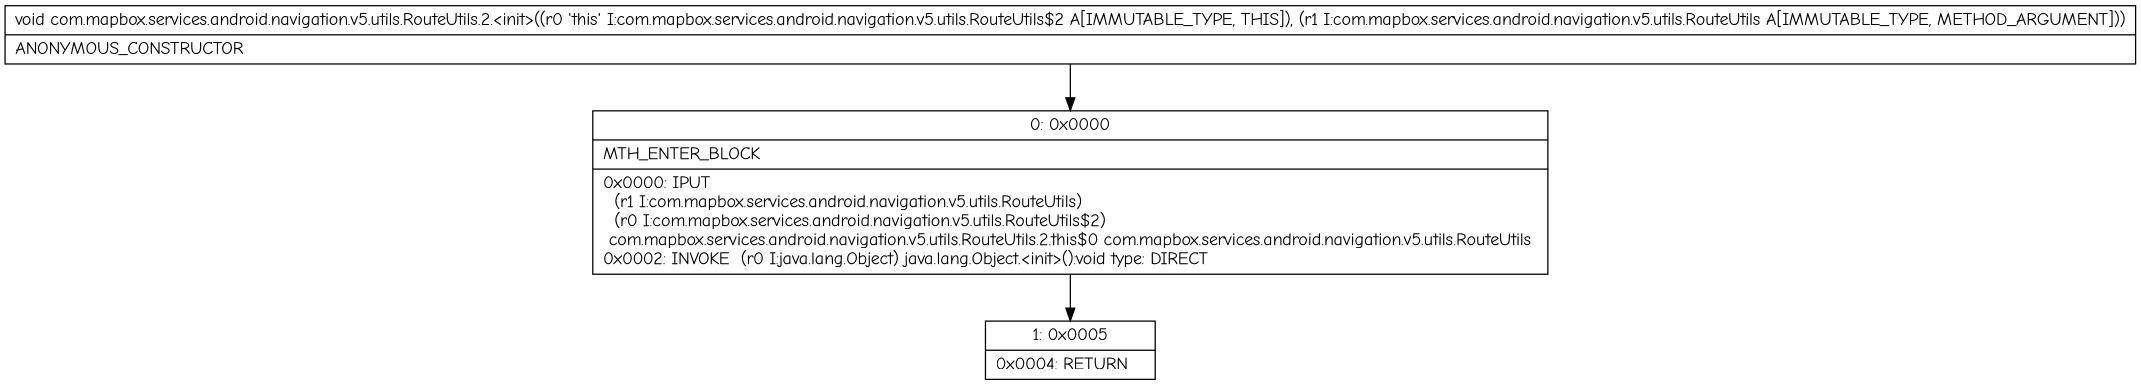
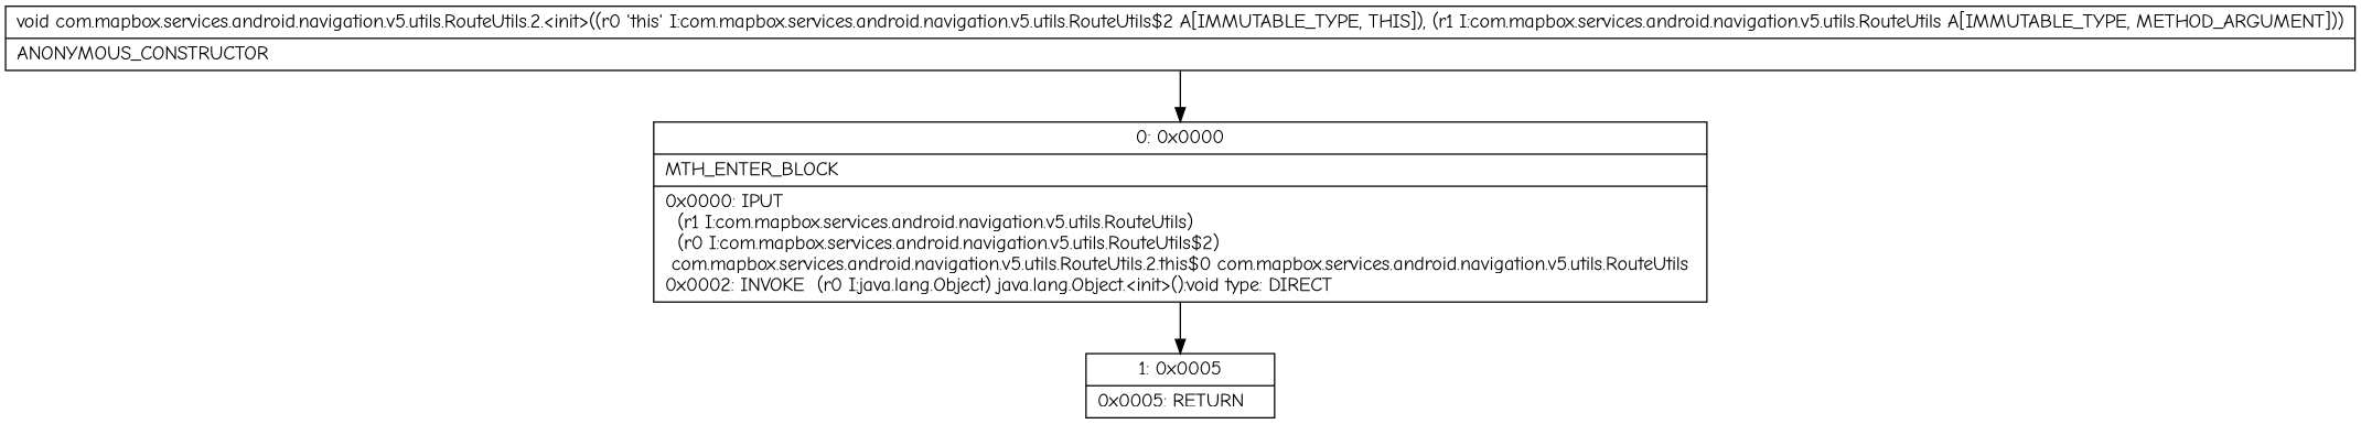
  digraph {
    fontname="Comic Neue"
    node [shape=record fontname="Comic Neue"]
    edge [fontname="Comic Neue"]
    n1 [label="{0\:\ 0x0000|MTH_ENTER_BLOCK\l|0x0000: IPUT  \l  (r1 I:com.mapbox.services.android.navigation.v5.utils.RouteUtils)\l  (r0 I:com.mapbox.services.android.navigation.v5.utils.RouteUtils$2)\l com.mapbox.services.android.navigation.v5.utils.RouteUtils.2.this$0 com.mapbox.services.android.navigation.v5.utils.RouteUtils \l0x0002: INVOKE  (r0 I:java.lang.Object) java.lang.Object.\<init\>():void type: DIRECT \l}"]
-   n2 [label="{1\:\ 0x0005|0x0004: RETURN   \l}"]
+   n2 [label="{1\:\ 0x0005|0x0005: RETURN   \l}"]
    n3 [label="{void com.mapbox.services.android.navigation.v5.utils.RouteUtils.2.\<init\>((r0 'this' I:com.mapbox.services.android.navigation.v5.utils.RouteUtils$2 A[IMMUTABLE_TYPE, THIS]), (r1 I:com.mapbox.services.android.navigation.v5.utils.RouteUtils A[IMMUTABLE_TYPE, METHOD_ARGUMENT]))  | ANONYMOUS_CONSTRUCTOR\l}"]
    n1 -> n2
    n3 -> n1
  }
